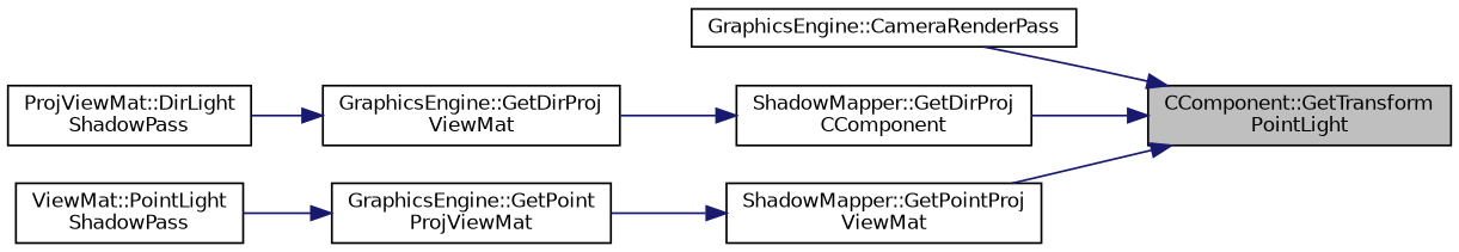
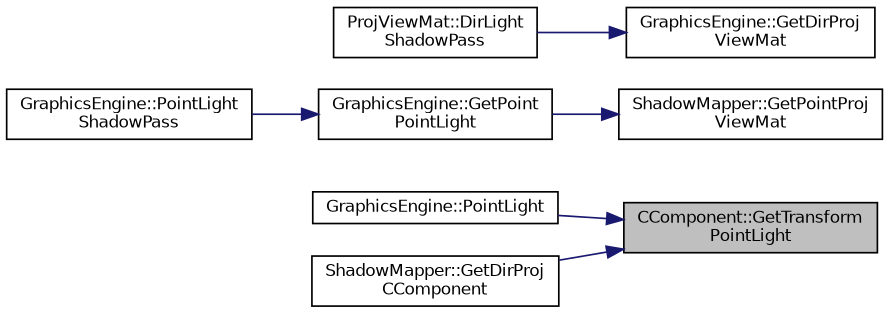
  digraph {
    fontname="DejaVu Sans"
    rankdir=RL
    node [color=black fillcolor=white fontname="DejaVu Sans" fontsize=10 shape=record style=filled]
    edge [color=midnightblue dir=back fontname="DejaVu Sans" fontsize=10 labelfontname=Helvetica labelfontsize=10 style=solid]
    n1 [fillcolor=grey75 fontcolor=black height=0.2 label="CComponent::GetTransform\lPointLight" width=0.4]
-   n2 [height=0.2 label="GraphicsEngine::CameraRenderPass" width=0.4]
+   n2 [height=0.2 label="GraphicsEngine::PointLight" width=0.4]
    n3 [height=0.2 label="ShadowMapper::GetDirProj\lCComponent" width=0.4]
    n4 [height=0.2 label="ShadowMapper::GetPointProj\lViewMat" width=0.4]
    n5 [height=0.2 label="GraphicsEngine::GetDirProj\lViewMat" width=0.4]
-   n6 [height=0.2 label="GraphicsEngine::GetPoint\lProjViewMat" width=0.4]
+   n6 [height=0.2 label="GraphicsEngine::GetPoint\lPointLight" width=0.4]
    n7 [height=0.2 label="ProjViewMat::DirLight\lShadowPass" width=0.4]
-   n8 [height=0.2 label="ViewMat::PointLight\lShadowPass" width=0.4]
+   n8 [height=0.2 label="GraphicsEngine::PointLight\lShadowPass" width=0.4]
    n1 -> n2
    n1 -> n3
-   n1 -> n4
-   n3 -> n5
    n4 -> n6
    n5 -> n7
    n6 -> n8
  }
